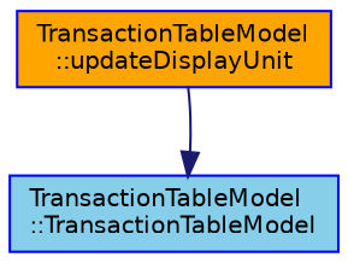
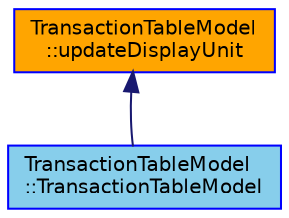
  digraph {
    rankdir=TB
    node [color=blue fontname=Helvetica fontsize=10 shape=record style=filled]
    n1 [fillcolor=orange fontcolor=black height=0.2 label="TransactionTableModel\l::updateDisplayUnit" width=0.4]
    n2 [fillcolor=skyblue height=0.2 label="TransactionTableModel\l::TransactionTableModel" width=0.4]
-   n2 -> n1 [color=midnightblue dir=back fontname=Helvetica fontsize=10 labelfontname=Helvetica labelfontsize=10 style=solid]
+   n1 -> n2 [color=midnightblue dir=back fontname=Helvetica fontsize=10 labelfontname=Helvetica labelfontsize=10 style=solid]
  }
